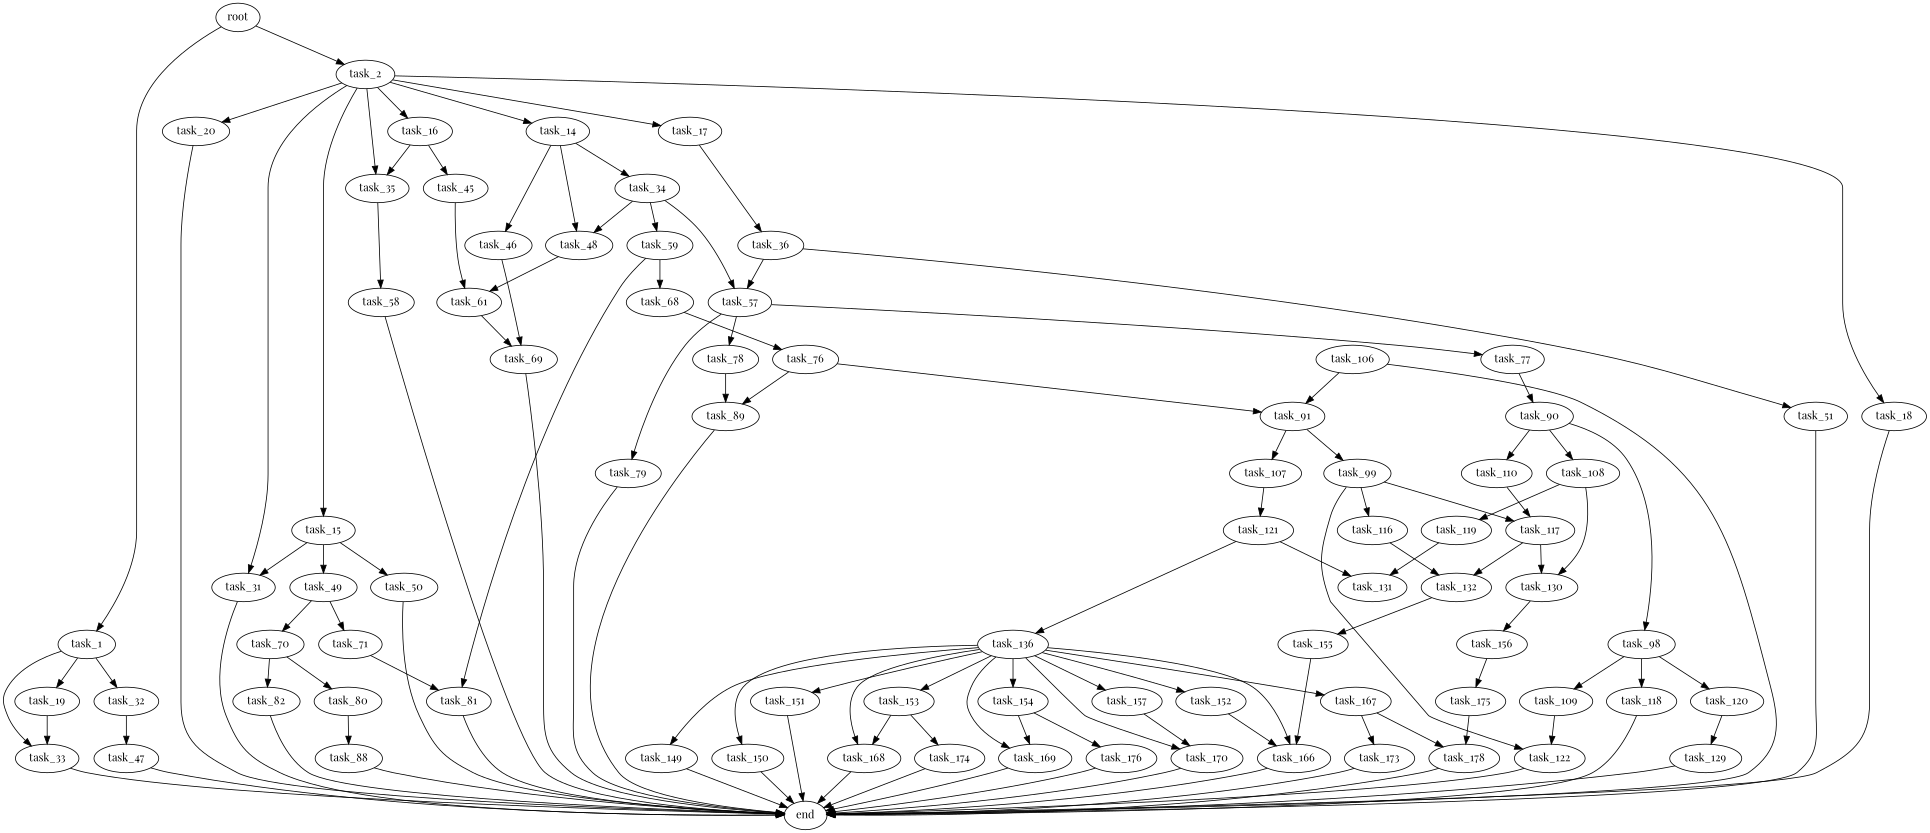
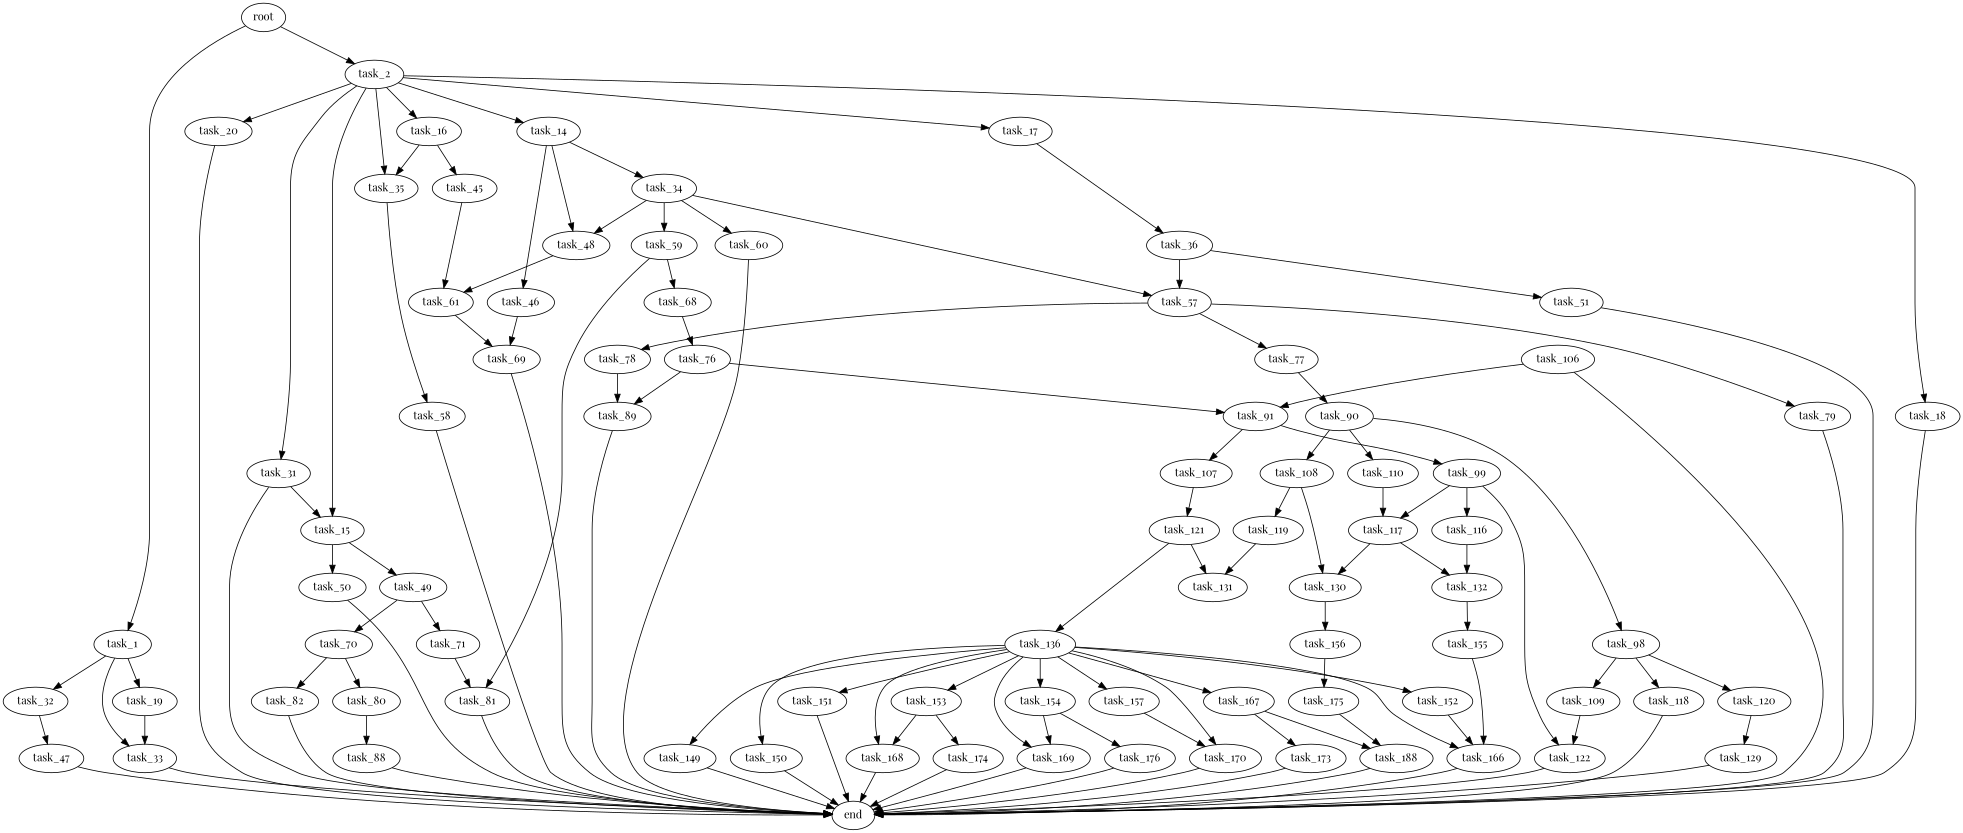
  digraph {
    fontname="Playfair Display"
    node [fontname="Playfair Display"]
    edge [fontname="Playfair Display"]
    root
    task_1
    task_2
    task_19
    task_32
    task_33
    task_14
    task_15
    task_16
    task_17
    task_18
    task_20
    task_31
    task_35
    task_47
    end
    task_34
    task_46
    task_48
    task_49
    task_50
    task_45
    task_36
    task_58
    task_57
    task_59
+   task_60
    task_69
    task_61
    task_70
    task_71
    task_51
    task_77
    task_78
    task_79
    task_68
    task_81
    task_80
    task_82
    task_90
    task_89
    task_76
    task_88
    task_98
    task_108
    task_110
    task_91
    task_99
    task_107
    task_117
    task_116
    task_122
    task_106
    task_121
    task_109
    task_118
    task_120
    task_119
    task_130
    task_129
    task_131
    task_156
    task_132
    task_136
    task_155
    task_175
    task_166
    task_149
    task_150
    task_151
    task_152
    task_153
    task_154
    task_157
    task_167
    task_168
    task_169
    task_170
-   task_178
+   task_178 [label=task_188]
    task_174
    task_176
    task_173
    root -> task_1
    root -> task_2
    task_1 -> task_19
    task_1 -> task_32
    task_1 -> task_33
    task_2 -> task_14
    task_2 -> task_15
    task_2 -> task_16
    task_2 -> task_17
    task_2 -> task_18
    task_2 -> task_20
    task_2 -> task_31
    task_2 -> task_35
    task_19 -> task_33
    task_32 -> task_47
    task_33 -> end
    task_14 -> task_34
    task_14 -> task_46
    task_14 -> task_48
-   task_15 -> task_31
+   task_31 -> task_15
    task_15 -> task_49
    task_15 -> task_50
    task_16 -> task_35
    task_16 -> task_45
    task_17 -> task_36
    task_18 -> end
    task_20 -> end
    task_31 -> end
    task_35 -> task_58
    task_47 -> end
    task_34 -> task_48
    task_34 -> task_57
    task_34 -> task_59
+   task_34 -> task_60
    task_46 -> task_69
    task_48 -> task_61
    task_49 -> task_70
    task_49 -> task_71
    task_50 -> end
    task_45 -> task_61
    task_36 -> task_57
    task_36 -> task_51
    task_58 -> end
    task_57 -> task_77
    task_57 -> task_78
    task_57 -> task_79
    task_59 -> task_68
    task_59 -> task_81
+   task_60 -> end
    task_69 -> end
    task_61 -> task_69
    task_70 -> task_80
    task_70 -> task_82
    task_71 -> task_81
    task_51 -> end
    task_77 -> task_90
    task_78 -> task_89
    task_79 -> end
    task_68 -> task_76
    task_81 -> end
    task_80 -> task_88
    task_82 -> end
    task_90 -> task_98
    task_90 -> task_108
    task_90 -> task_110
    task_89 -> end
    task_76 -> task_89
    task_76 -> task_91
    task_88 -> end
    task_98 -> task_109
    task_98 -> task_118
    task_98 -> task_120
    task_108 -> task_119
    task_108 -> task_130
    task_110 -> task_117
    task_91 -> task_99
    task_91 -> task_107
    task_99 -> task_117
    task_99 -> task_116
    task_99 -> task_122
    task_107 -> task_121
    task_117 -> task_130
    task_117 -> task_132
    task_116 -> task_132
    task_122 -> end
    task_106 -> end
    task_106 -> task_91
    task_121 -> task_131
    task_121 -> task_136
    task_109 -> task_122
    task_118 -> end
    task_120 -> task_129
    task_119 -> task_131
    task_130 -> task_156
    task_129 -> end
    task_156 -> task_175
    task_132 -> task_155
    task_136 -> task_166
    task_136 -> task_149
    task_136 -> task_150
    task_136 -> task_151
    task_136 -> task_152
    task_136 -> task_153
    task_136 -> task_154
    task_136 -> task_157
    task_136 -> task_167
    task_136 -> task_168
    task_136 -> task_169
    task_136 -> task_170
    task_155 -> task_166
    task_175 -> task_178
    task_166 -> end
    task_149 -> end
    task_150 -> end
    task_151 -> end
    task_152 -> task_166
    task_153 -> task_168
    task_153 -> task_174
    task_154 -> task_169
    task_154 -> task_176
    task_157 -> task_170
    task_167 -> task_178
    task_167 -> task_173
    task_168 -> end
    task_169 -> end
    task_170 -> end
    task_178 -> end
    task_174 -> end
    task_176 -> end
    task_173 -> end
  }
